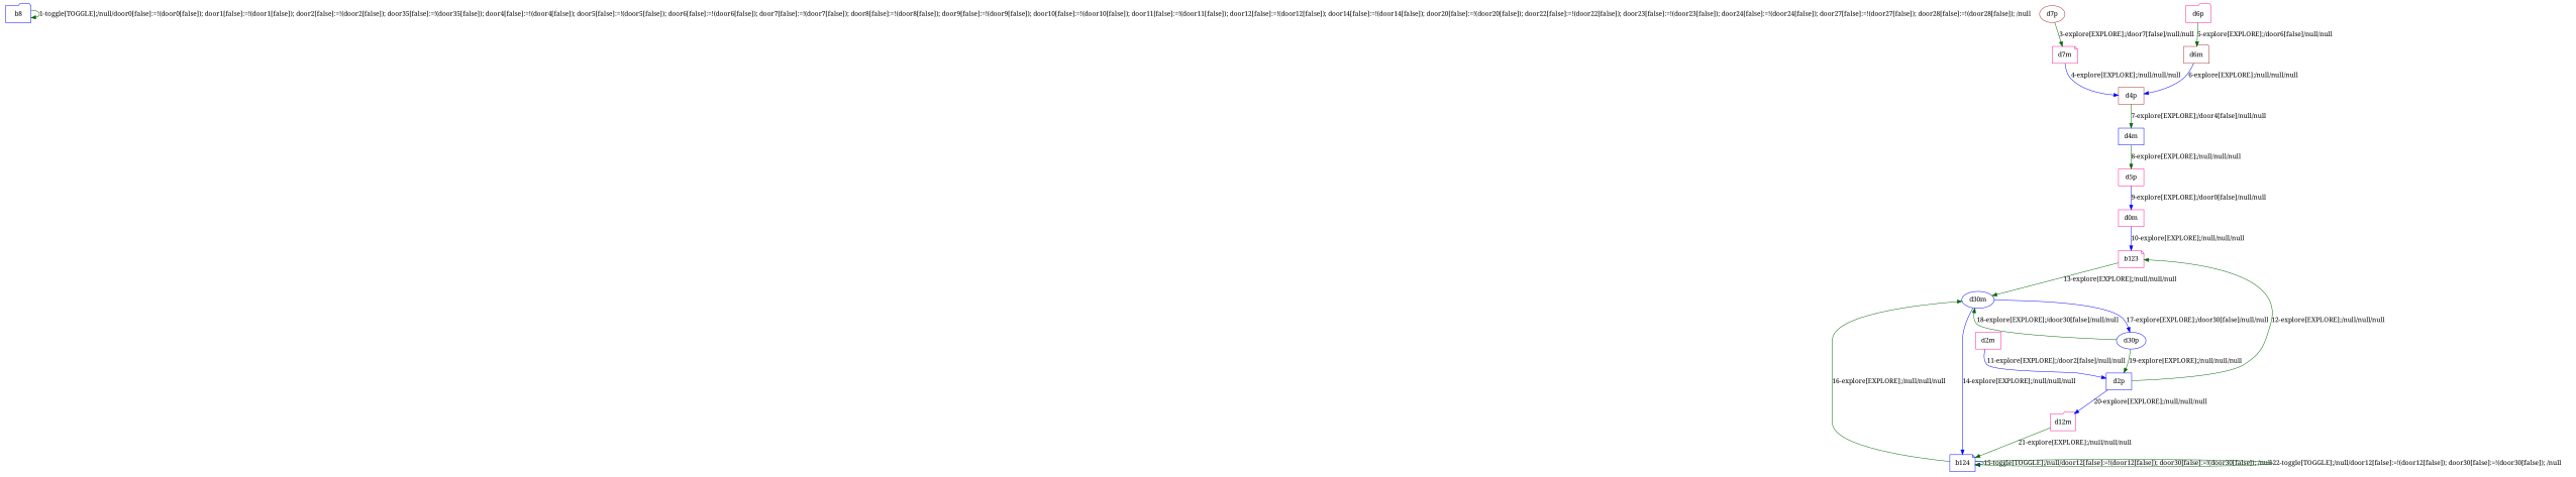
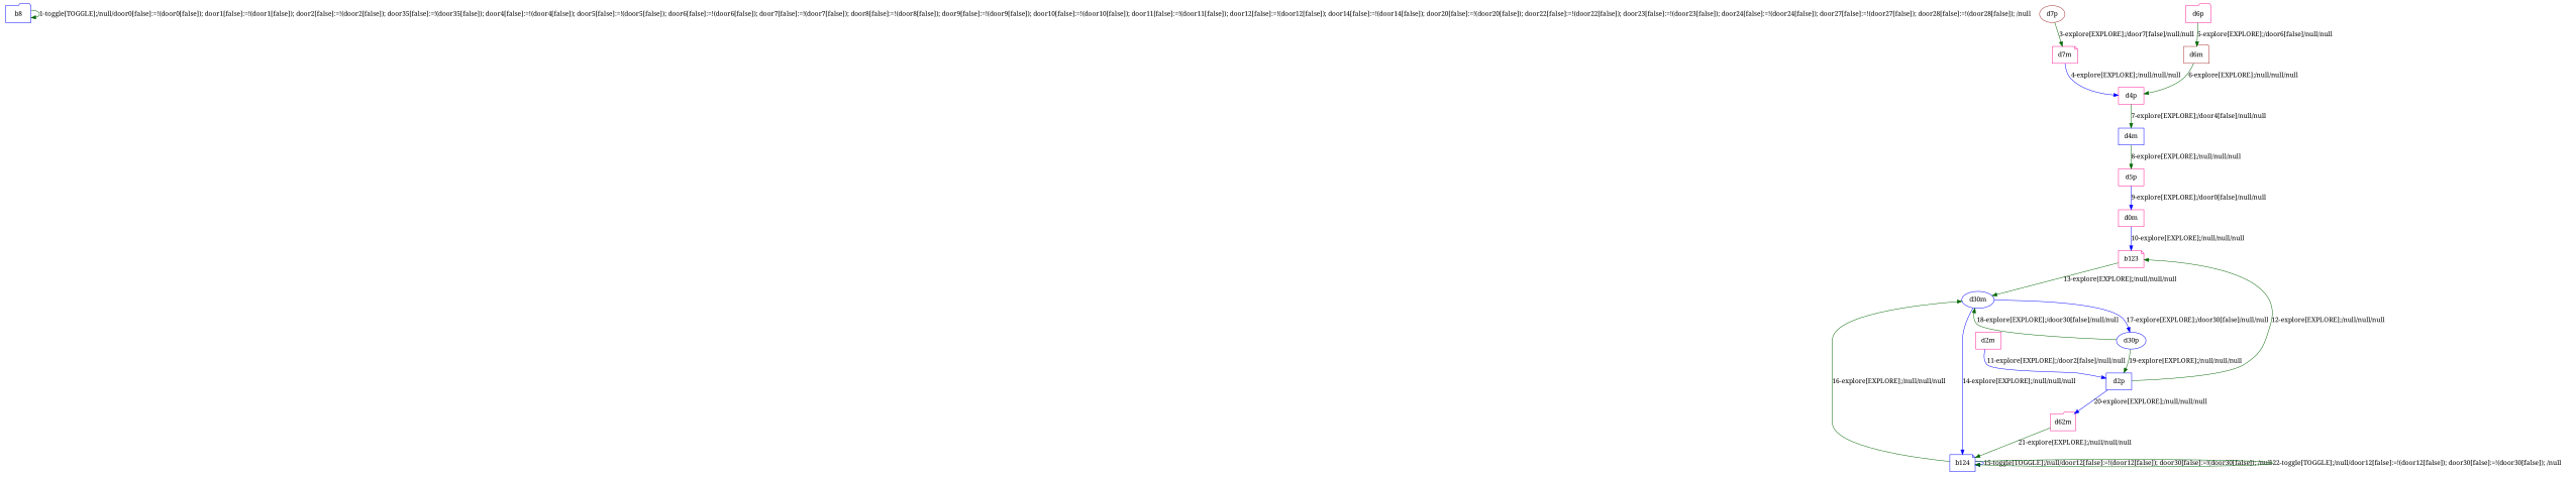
  digraph {
    fontname="Noto Serif"
    node [color=deeppink fontname="Noto Serif" shape=box]
    edge [color=darkgreen fontname="Noto Serif"]
    b8 [color=blue shape=folder]
    d7p [color=brown shape=ellipse]
    d7m [shape=note]
-   d4p [color=brown]
+   d4p
    d6p [shape=folder]
    d6m [color=brown shape=folder]
    d4m [color=blue]
    n8 [label=d5p]
    d0m
    b123 [shape=note]
    d2p [color=blue]
    d2m
-   d12m [shape=folder]
+   d12m [shape=folder label=d62m]
    d30m [color=blue shape=ellipse]
    b124 [color=blue shape=note]
    d30p [color=blue shape=ellipse]
    b8 -> b8 [label="1-toggle[TOGGLE];/null/door0[false]:=!(door0[false]); door1[false]:=!(door1[false]); door2[false]:=!(door2[false]); door35[false]:=!(door35[false]); door4[false]:=!(door4[false]); door5[false]:=!(door5[false]); door6[false]:=!(door6[false]); door7[false]:=!(door7[false]); door8[false]:=!(door8[false]); door9[false]:=!(door9[false]); door10[false]:=!(door10[false]); door11[false]:=!(door11[false]); door12[false]:=!(door12[false]); door14[false]:=!(door14[false]); door20[false]:=!(door20[false]); door22[false]:=!(door22[false]); door23[false]:=!(door23[false]); door24[false]:=!(door24[false]); door27[false]:=!(door27[false]); door28[false]:=!(door28[false]); /null"]
    d7p -> d7m [label="3-explore[EXPLORE];/door7[false]/null/null"]
    d7m -> d4p [color=blue label="4-explore[EXPLORE];/null/null/null"]
    d4p -> d4m [label="7-explore[EXPLORE];/door4[false]/null/null"]
    d6p -> d6m [label="5-explore[EXPLORE];/door6[false]/null/null"]
-   d6m -> d4p [color=blue label="6-explore[EXPLORE];/null/null/null"]
+   d6m -> d4p [label="6-explore[EXPLORE];/null/null/null"]
    d4m -> n8 [label="8-explore[EXPLORE];/null/null/null"]
    n8 -> d0m [color=blue label="9-explore[EXPLORE];/door0[false]/null/null"]
    d0m -> b123 [color=blue label="10-explore[EXPLORE];/null/null/null"]
    b123 -> d30m [label="13-explore[EXPLORE];/null/null/null"]
    d2p -> b123 [label="12-explore[EXPLORE];/null/null/null"]
    d2p -> d12m [color=blue label="20-explore[EXPLORE];/null/null/null"]
    d2m -> d2p [color=blue label="11-explore[EXPLORE];/door2[false]/null/null"]
    d12m -> b124 [label="21-explore[EXPLORE];/null/null/null"]
    d30m -> b124 [color=blue label="14-explore[EXPLORE];/null/null/null"]
    d30m -> d30p [color=blue label="17-explore[EXPLORE];/door30[false]/null/null"]
    b124 -> d30m [label="16-explore[EXPLORE];/null/null/null"]
    b124 -> b124 [color=blue label="15-toggle[TOGGLE];/null/door12[false]:=!(door12[false]); door30[false]:=!(door30[false]); /null"]
    b124 -> b124 [label="22-toggle[TOGGLE];/null/door12[false]:=!(door12[false]); door30[false]:=!(door30[false]); /null"]
    d30p -> d2p [label="19-explore[EXPLORE];/null/null/null"]
    d30p -> d30m [label="18-explore[EXPLORE];/door30[false]/null/null"]
  }
